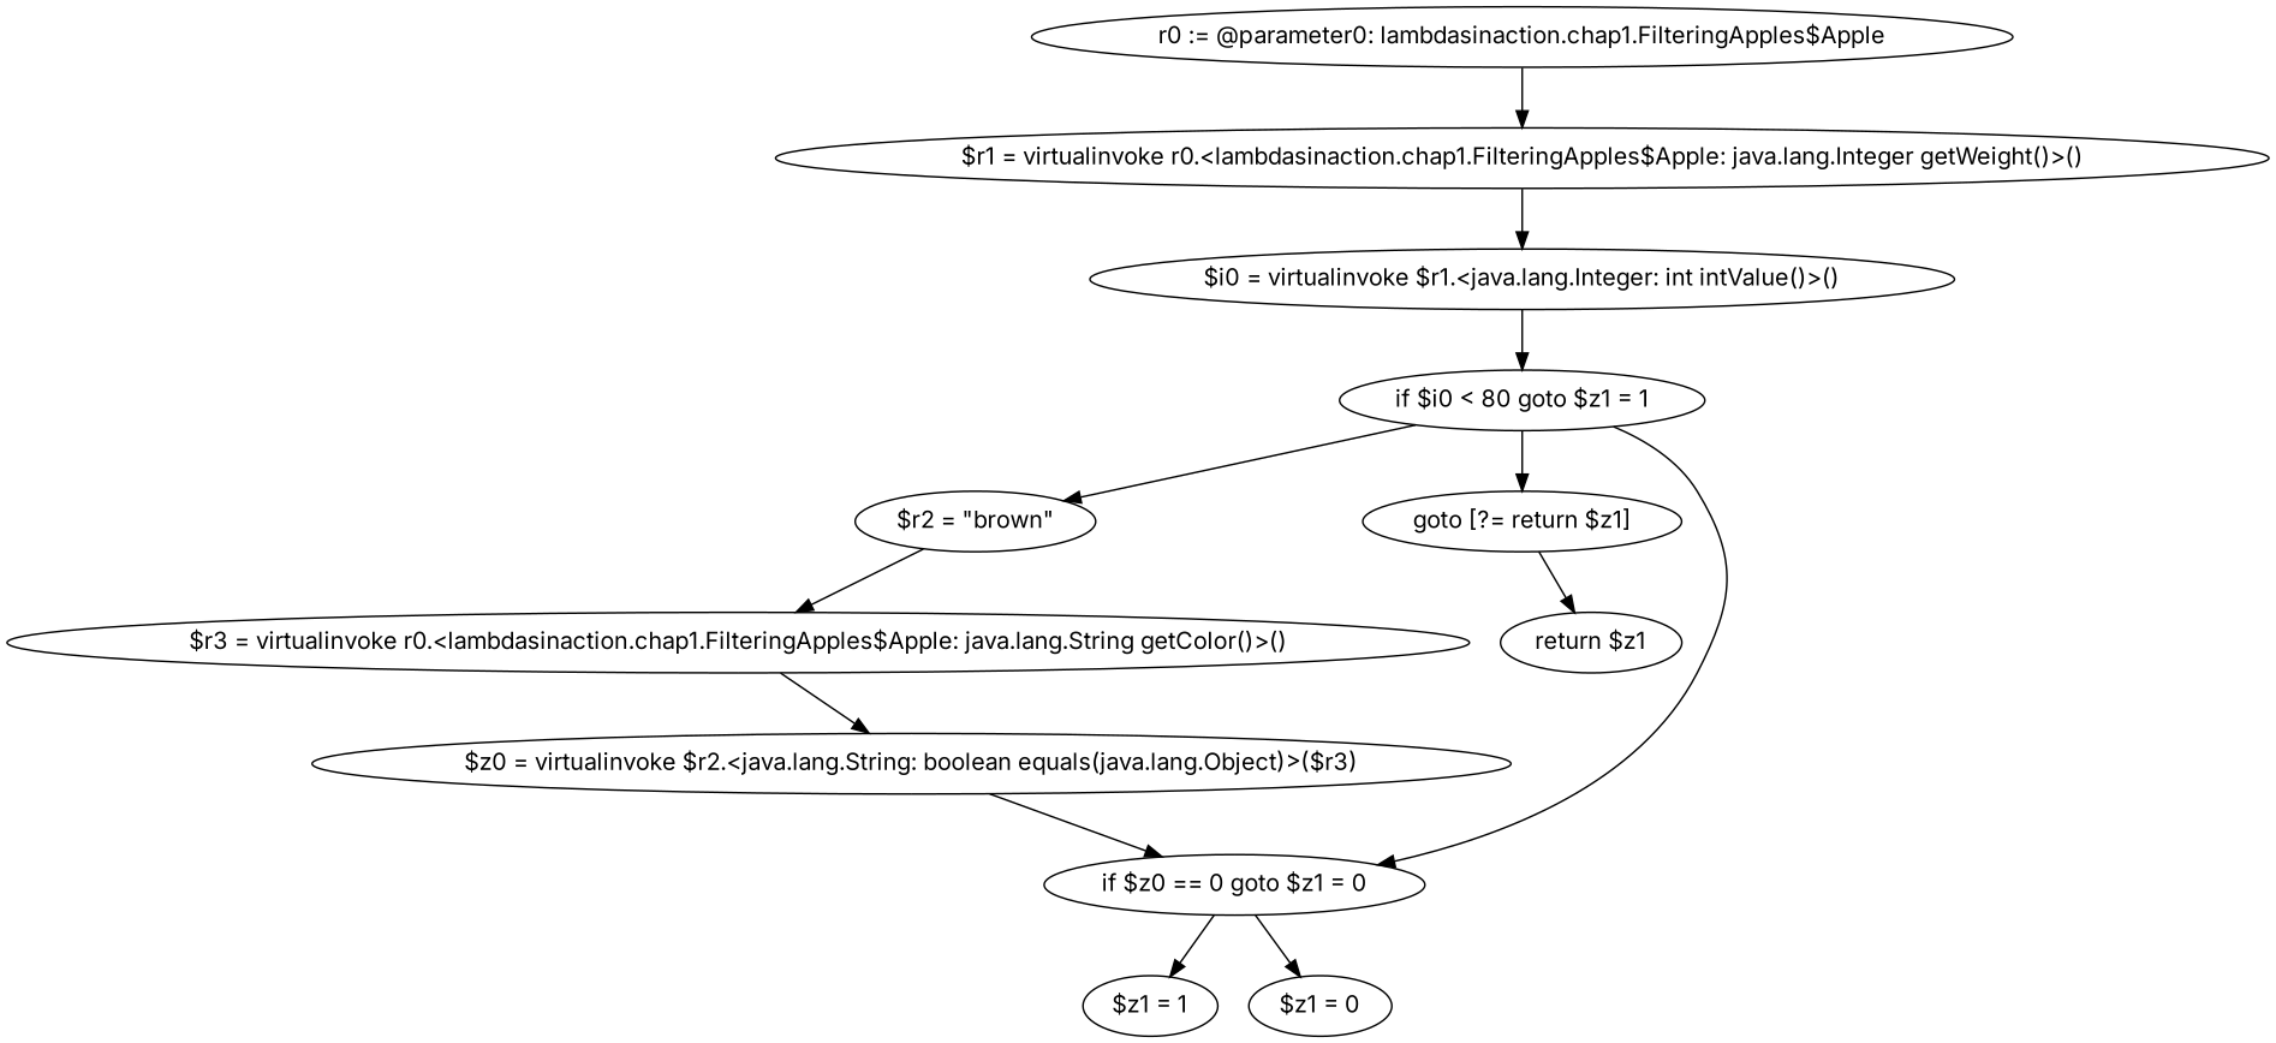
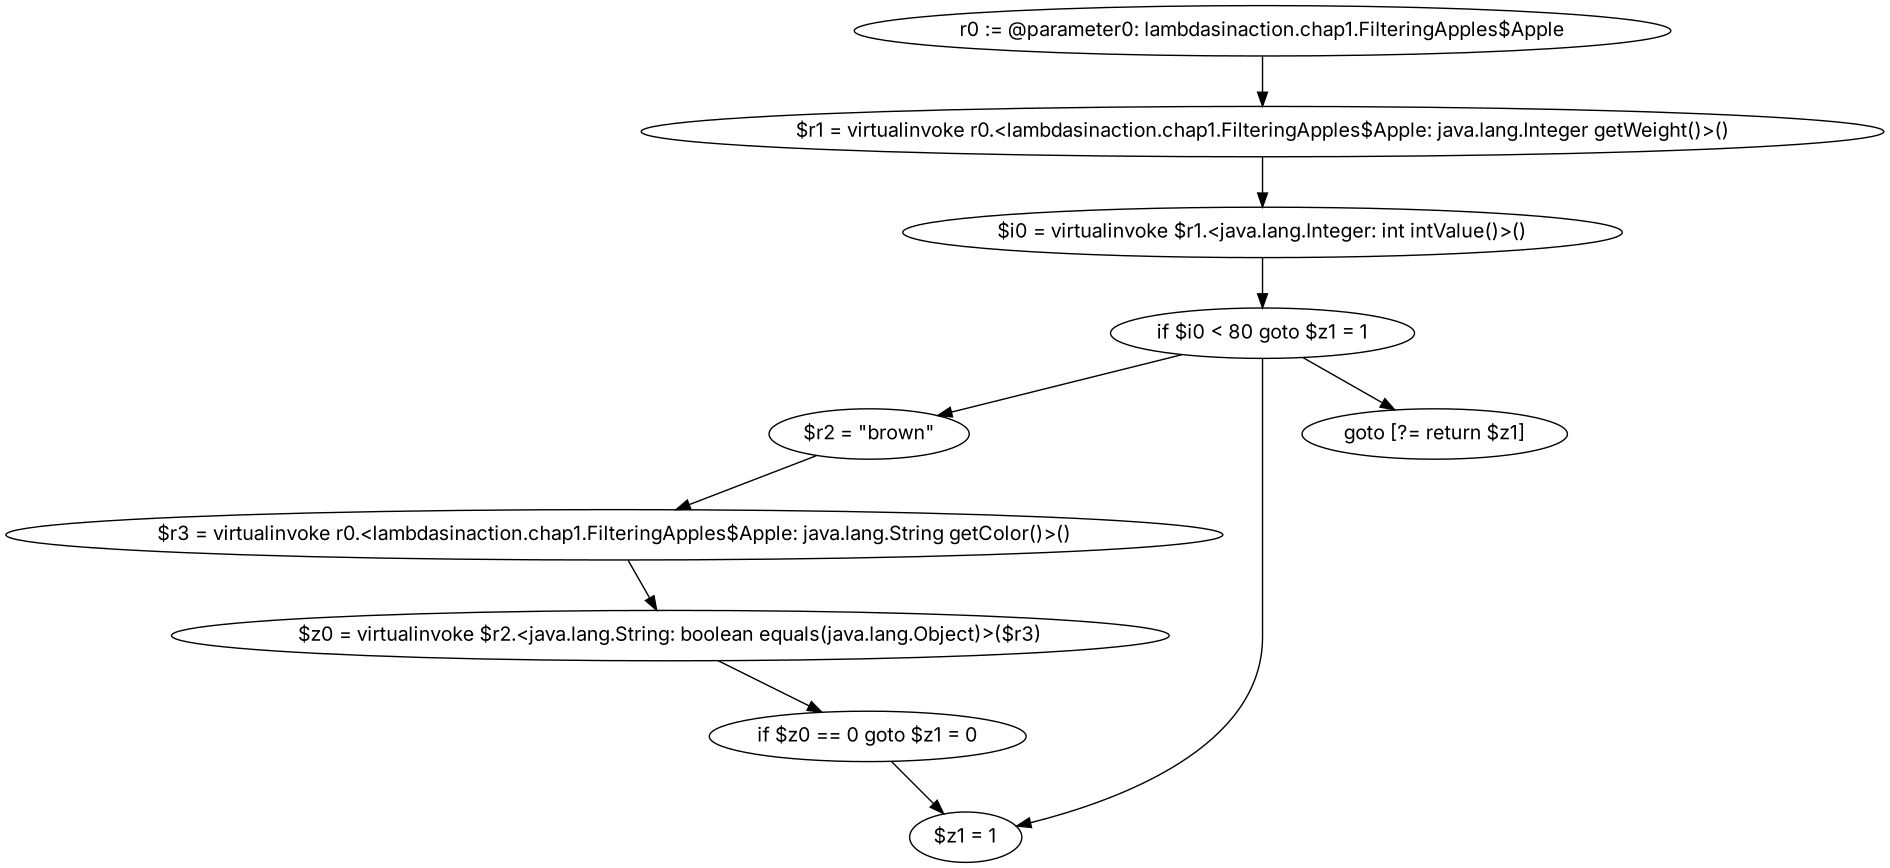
  digraph {
    fontname=Inter
    node [fontname=Inter]
    edge [fontname=Inter]
    "r0 := @parameter0: lambdasinaction.chap1.FilteringApples$Apple"
    "$r1 = virtualinvoke r0.<lambdasinaction.chap1.FilteringApples$Apple: java.lang.Integer getWeight()>()"
    "$i0 = virtualinvoke $r1.<java.lang.Integer: int intValue()>()"
    "if $i0 < 80 goto $z1 = 1"
    "$r2 = \"brown\""
    "$z1 = 1"
    "goto [?= return $z1]"
    "$r3 = virtualinvoke r0.<lambdasinaction.chap1.FilteringApples$Apple: java.lang.String getColor()>()"
    "$z0 = virtualinvoke $r2.<java.lang.String: boolean equals(java.lang.Object)>($r3)"
    "if $z0 == 0 goto $z1 = 0"
-   "$z1 = 0"
-   "return $z1"
    "r0 := @parameter0: lambdasinaction.chap1.FilteringApples$Apple" -> "$r1 = virtualinvoke r0.<lambdasinaction.chap1.FilteringApples$Apple: java.lang.Integer getWeight()>()"
    "$r1 = virtualinvoke r0.<lambdasinaction.chap1.FilteringApples$Apple: java.lang.Integer getWeight()>()" -> "$i0 = virtualinvoke $r1.<java.lang.Integer: int intValue()>()"
    "$i0 = virtualinvoke $r1.<java.lang.Integer: int intValue()>()" -> "if $i0 < 80 goto $z1 = 1"
    "if $i0 < 80 goto $z1 = 1" -> "$r2 = \"brown\""
-   "if $i0 < 80 goto $z1 = 1" -> "if $z0 == 0 goto $z1 = 0"
+   "if $i0 < 80 goto $z1 = 1" -> "$z1 = 1"
    "if $i0 < 80 goto $z1 = 1" -> "goto [?= return $z1]"
    "$r2 = \"brown\"" -> "$r3 = virtualinvoke r0.<lambdasinaction.chap1.FilteringApples$Apple: java.lang.String getColor()>()"
-   "goto [?= return $z1]" -> "return $z1"
    "$r3 = virtualinvoke r0.<lambdasinaction.chap1.FilteringApples$Apple: java.lang.String getColor()>()" -> "$z0 = virtualinvoke $r2.<java.lang.String: boolean equals(java.lang.Object)>($r3)"
    "$z0 = virtualinvoke $r2.<java.lang.String: boolean equals(java.lang.Object)>($r3)" -> "if $z0 == 0 goto $z1 = 0"
    "if $z0 == 0 goto $z1 = 0" -> "$z1 = 1"
-   "if $z0 == 0 goto $z1 = 0" -> "$z1 = 0"
  }
